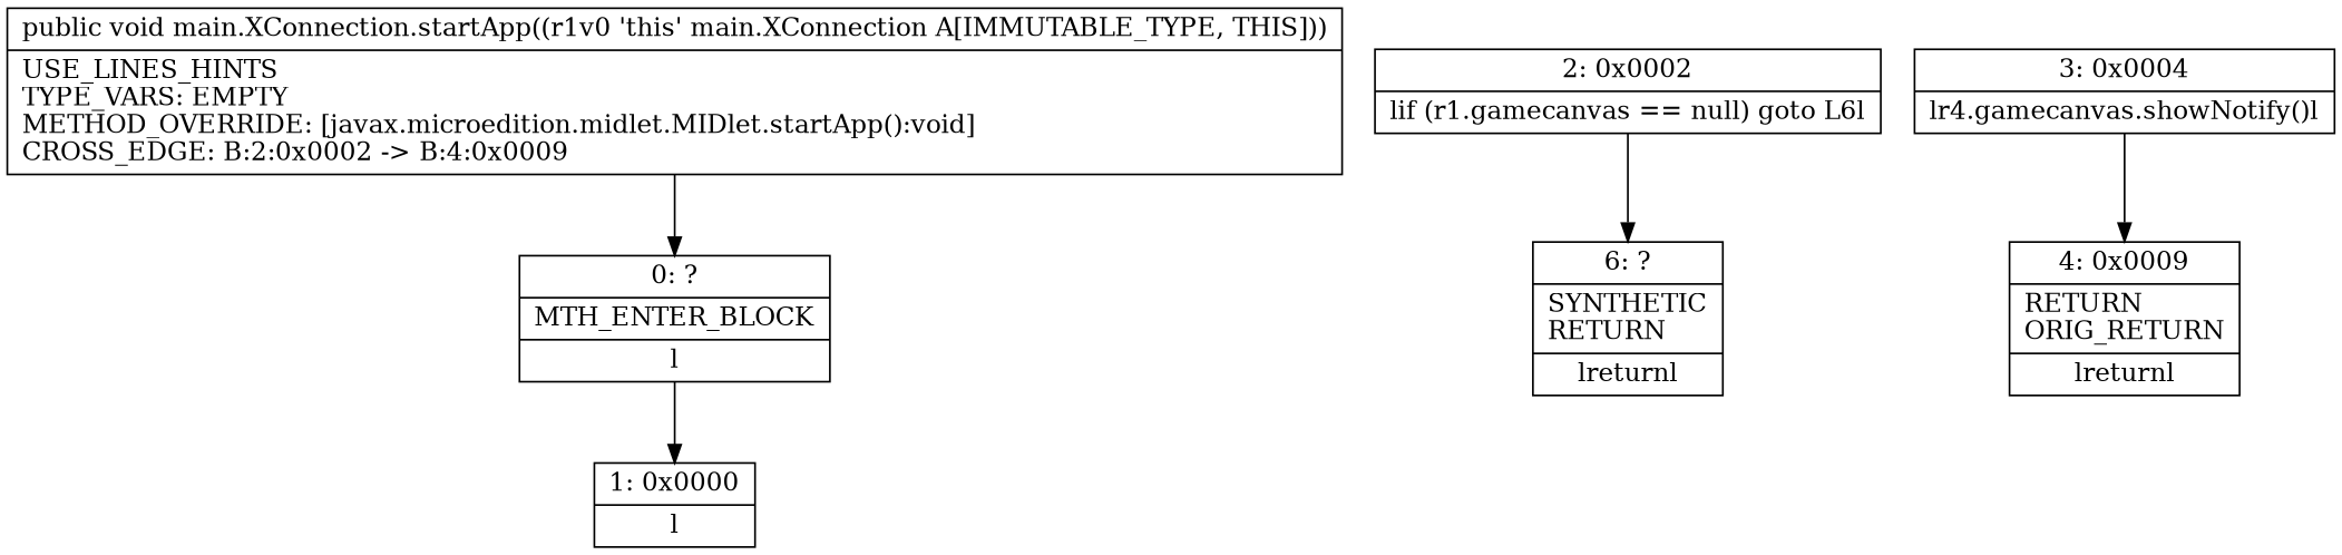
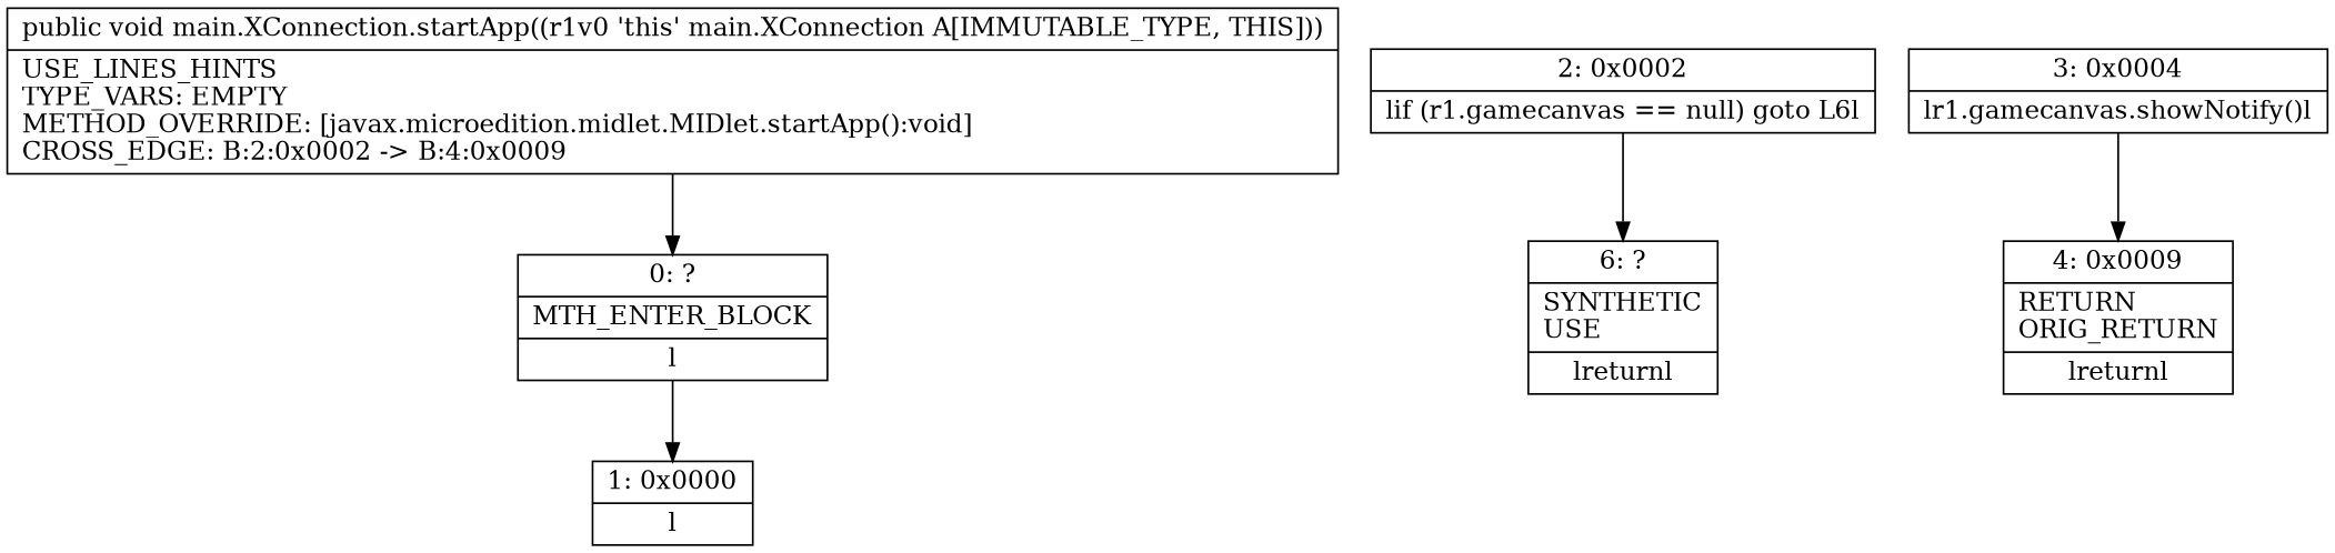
  digraph {
    node [shape=record]
    n1 [label="{0\:\ ?|MTH_ENTER_BLOCK\l|l}"]
    n2 [label="{1\:\ 0x0000|l}"]
    n3 [label="{2\:\ 0x0002|lif (r1.gamecanvas == null) goto L6l}"]
-   n4 [label="{6\:\ ?|SYNTHETIC\lRETURN\l|lreturnl}"]
-   n5 [label="{3\:\ 0x0004|lr4.gamecanvas.showNotify()l}"]
+   n4 [label="{6\:\ ?|SYNTHETIC\lUSE\l|lreturnl}"]
+   n5 [label="{3\:\ 0x0004|lr1.gamecanvas.showNotify()l}"]
    n6 [label="{4\:\ 0x0009|RETURN\lORIG_RETURN\l|lreturnl}"]
    n7 [label="{public void main.XConnection.startApp((r1v0 'this' main.XConnection A[IMMUTABLE_TYPE, THIS]))  | USE_LINES_HINTS\lTYPE_VARS: EMPTY\lMETHOD_OVERRIDE: [javax.microedition.midlet.MIDlet.startApp():void]\lCROSS_EDGE: B:2:0x0002 \-\> B:4:0x0009\l}"]
    n1 -> n2
    n3 -> n4
    n5 -> n6
    n7 -> n1
  }
